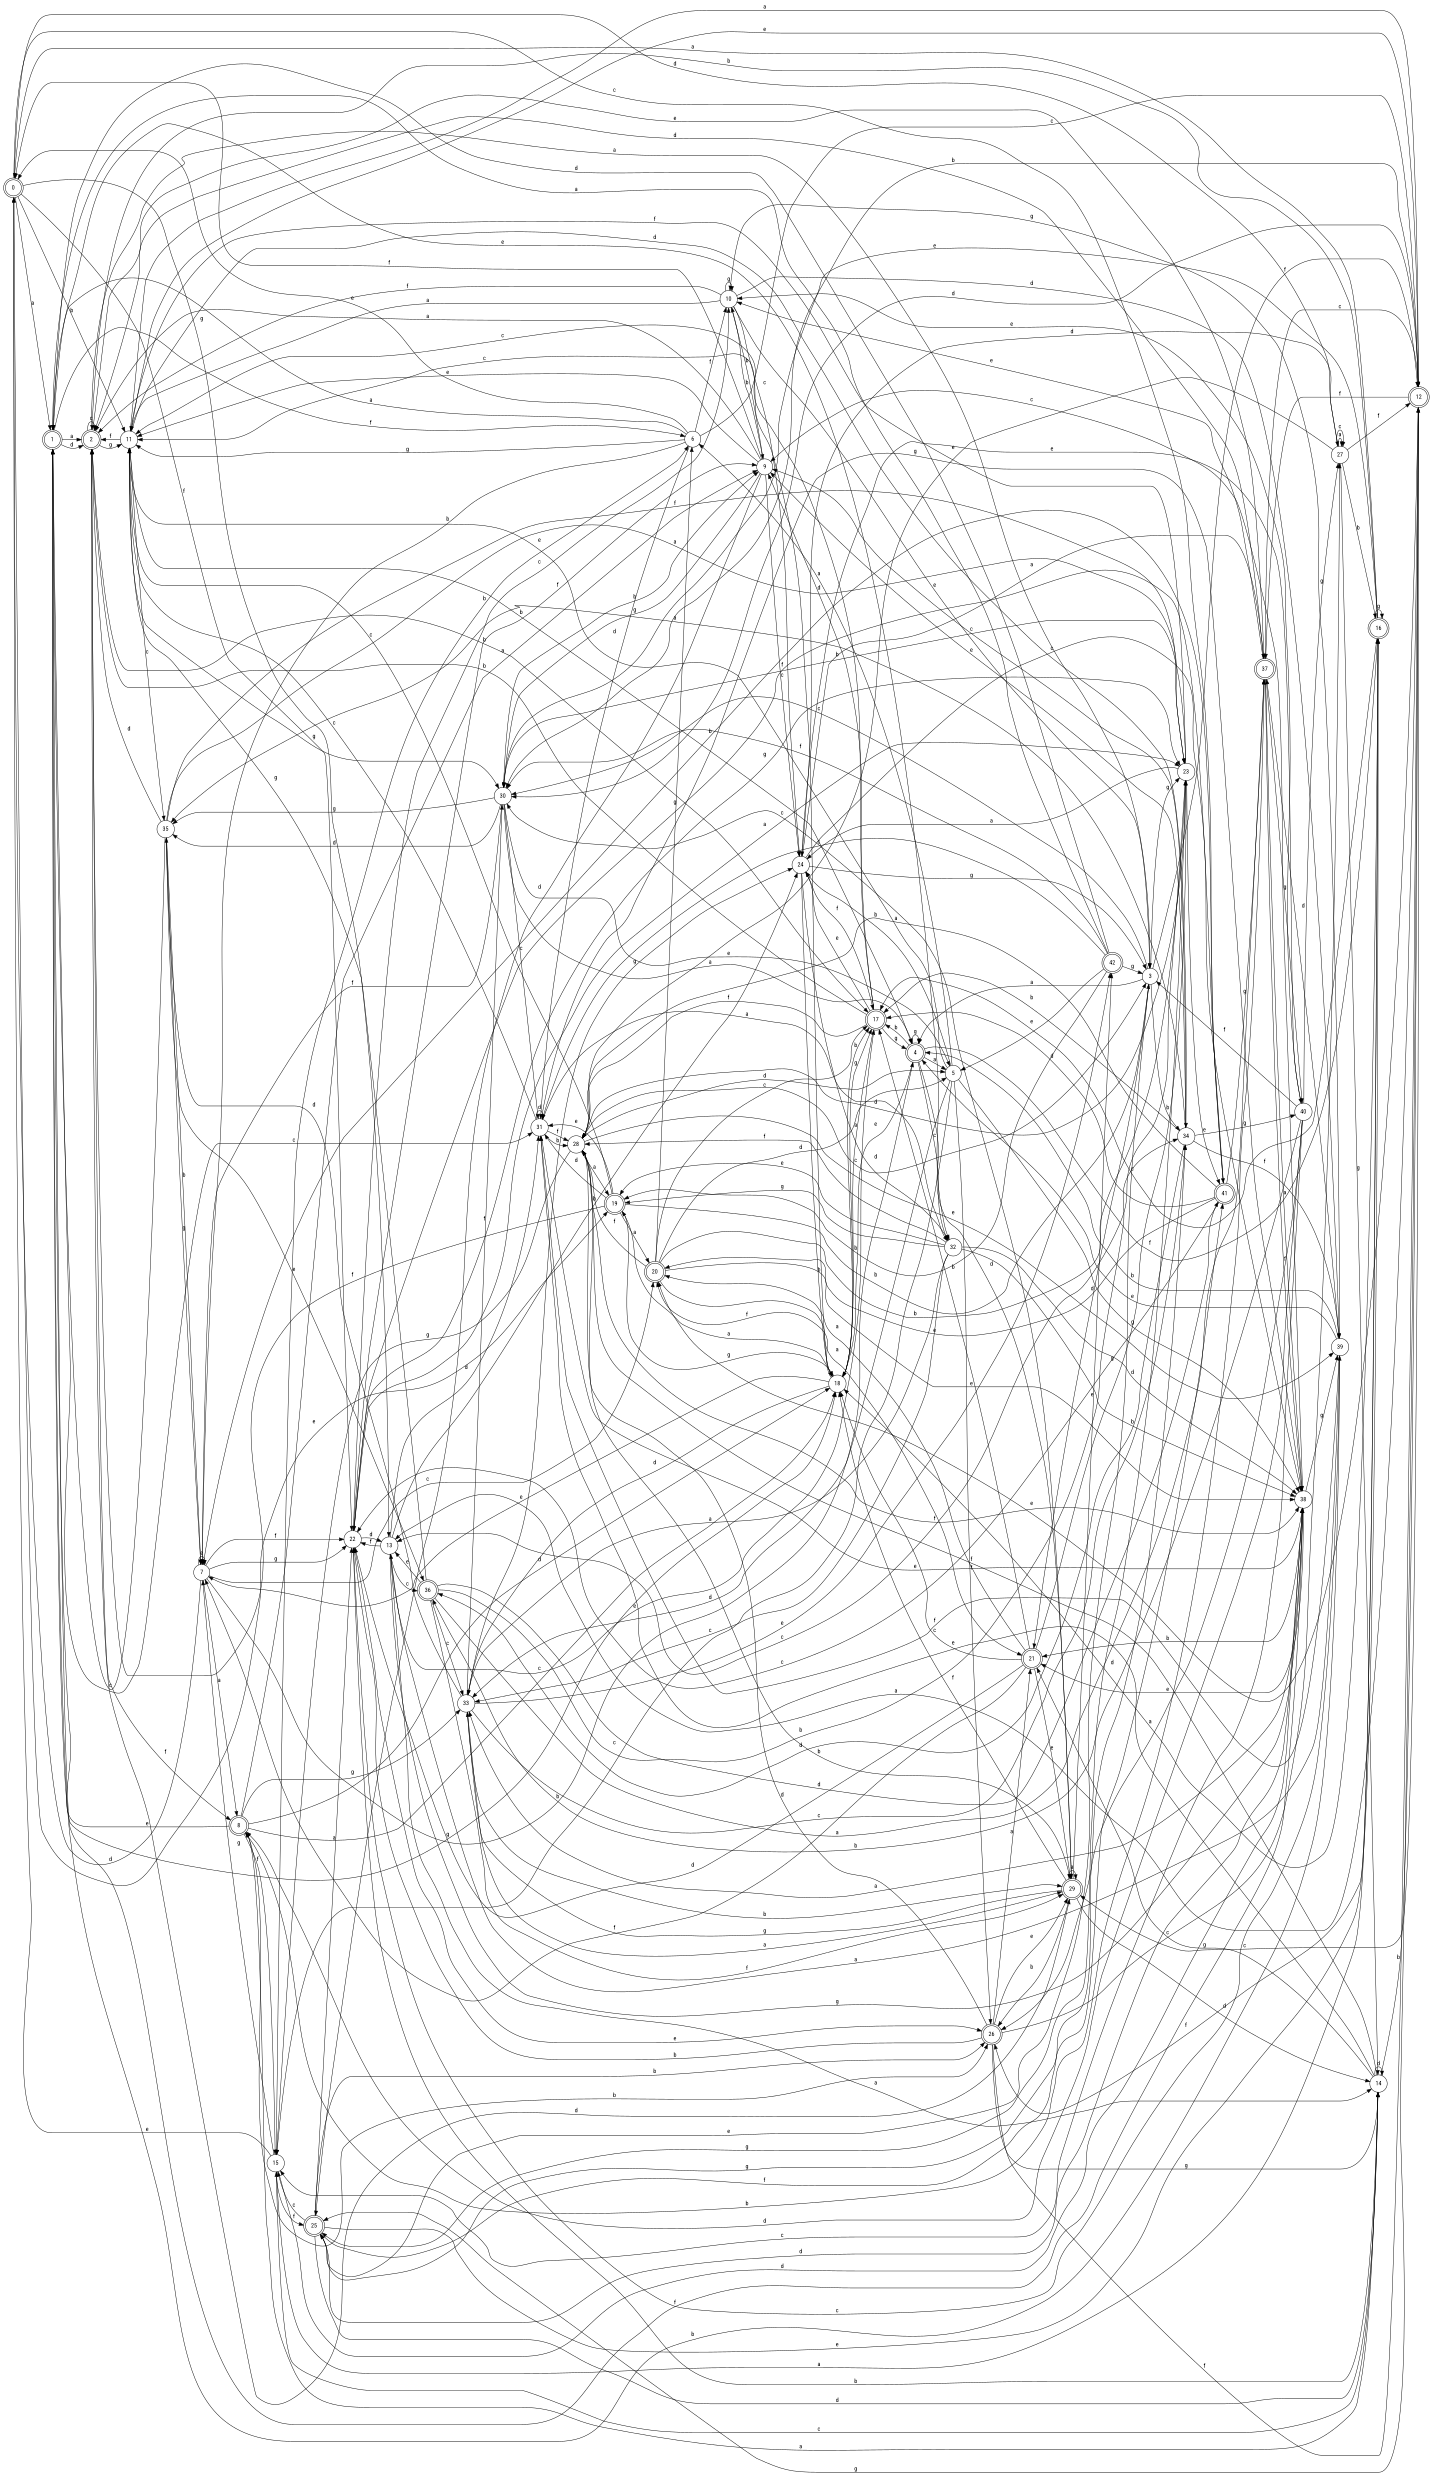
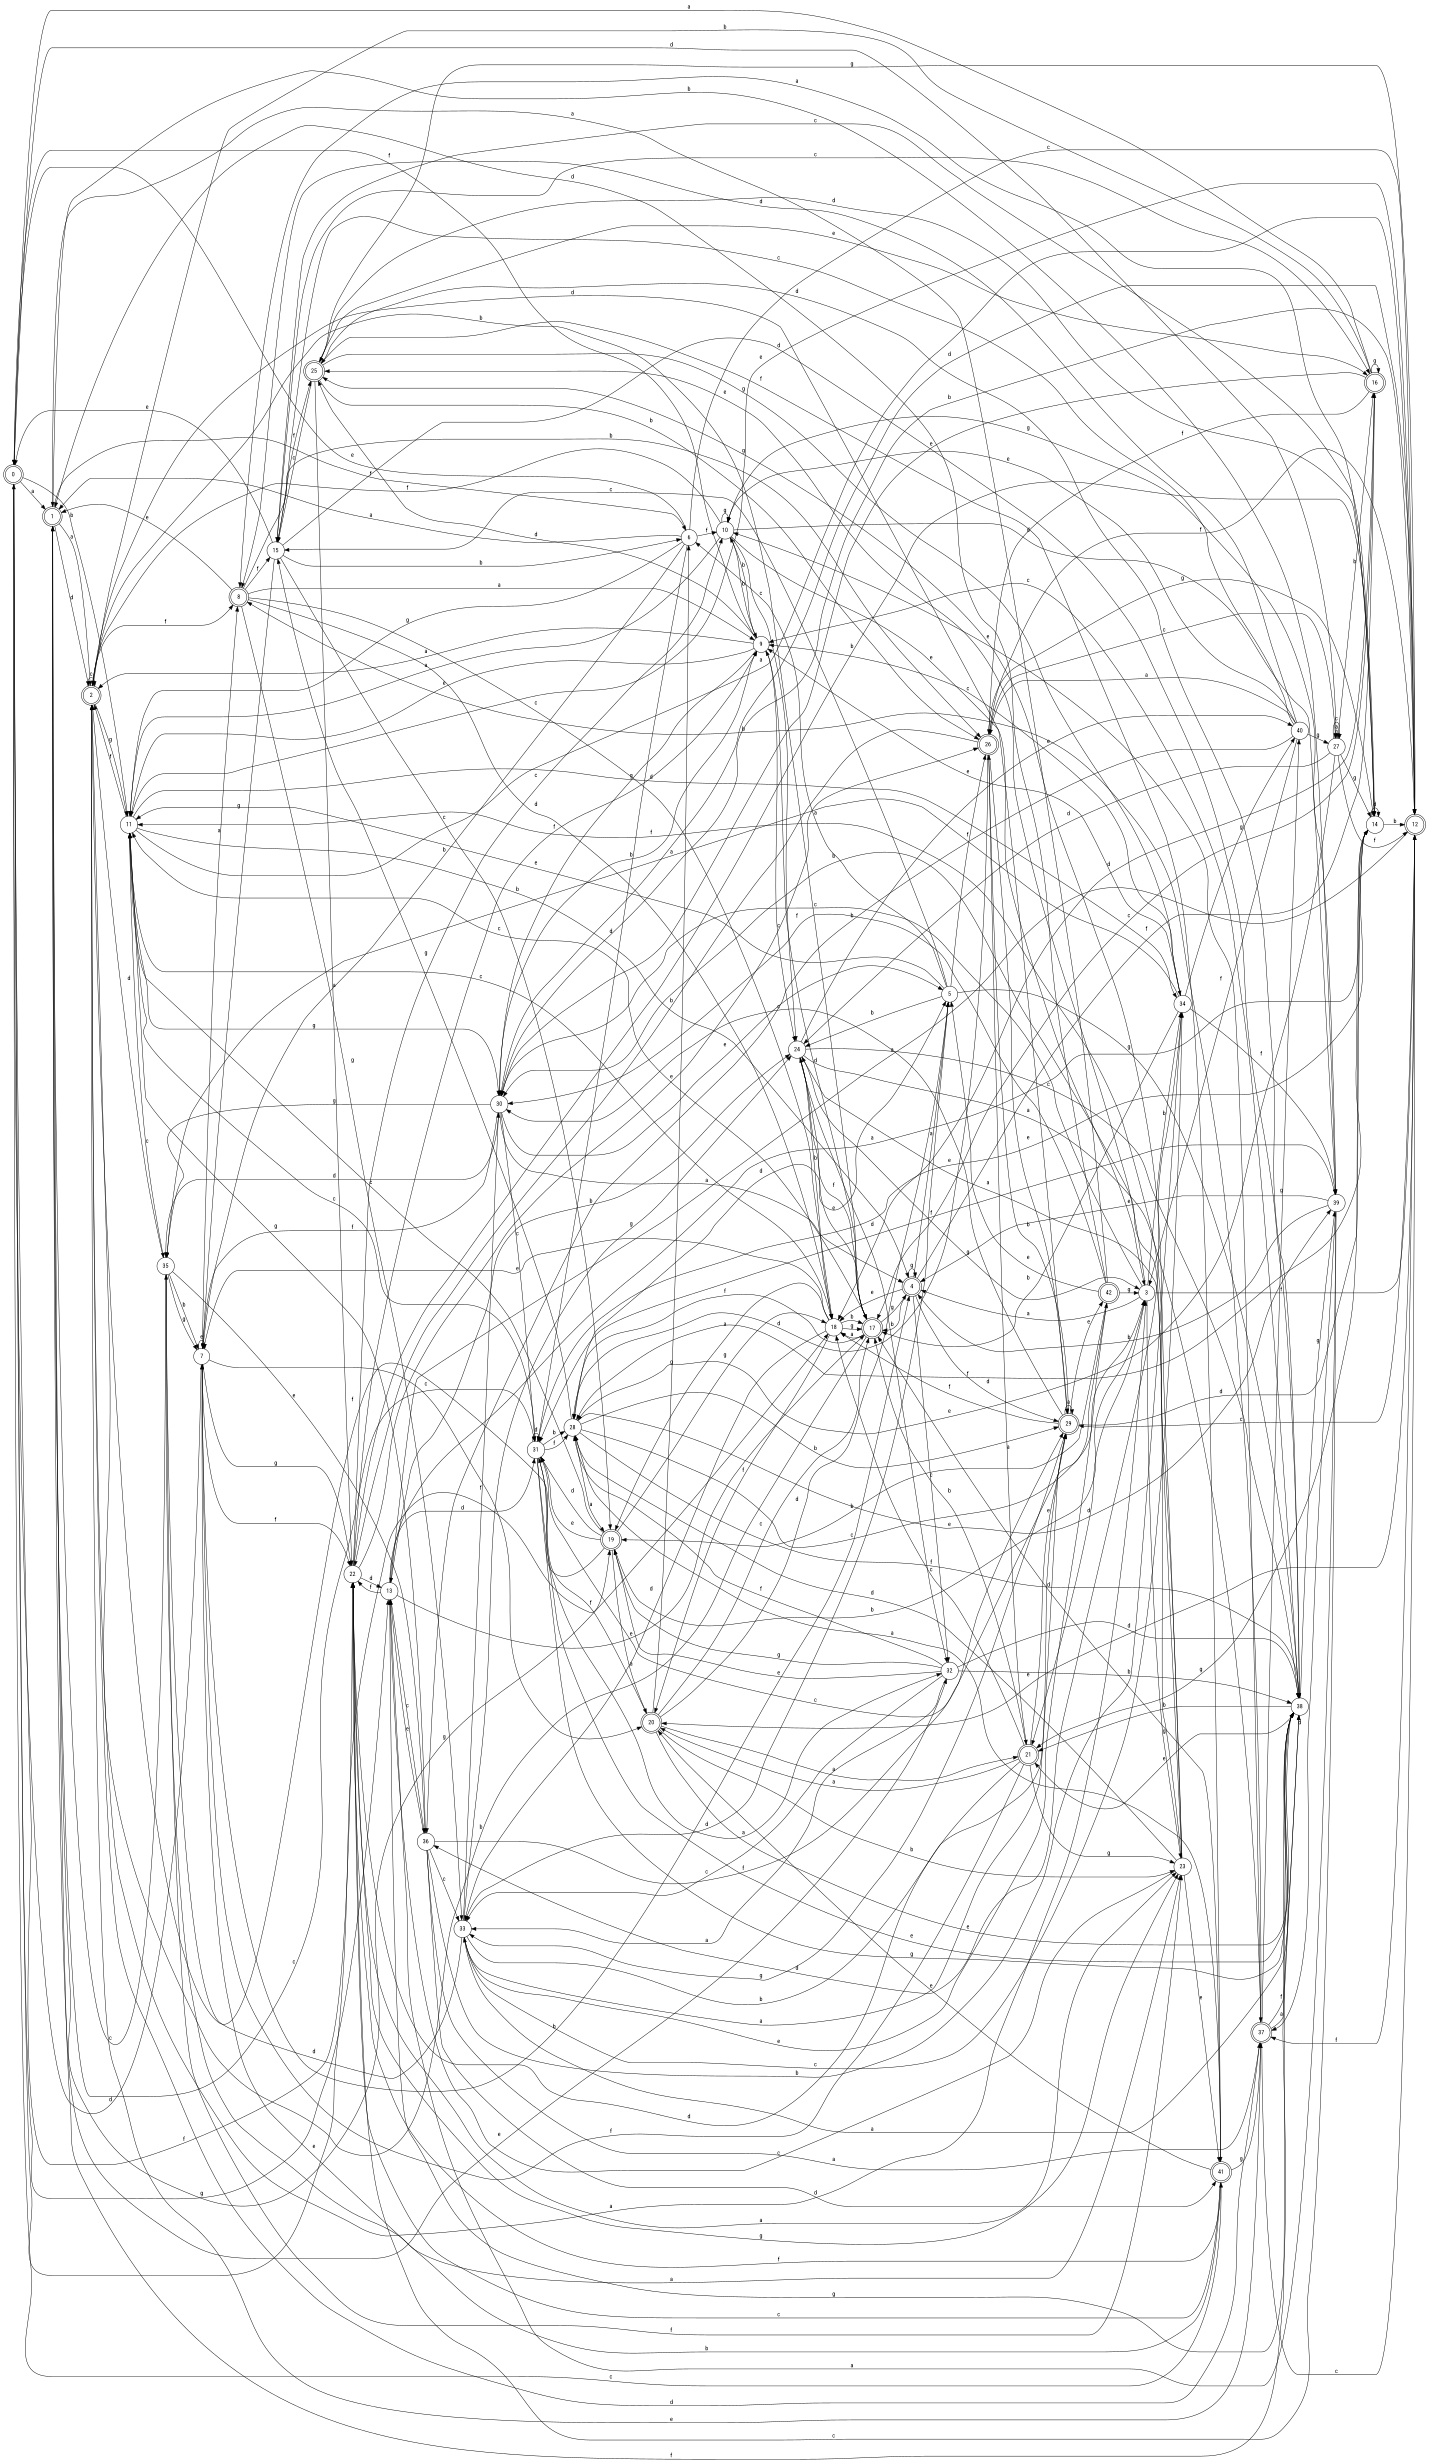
  digraph {
    fontname="Roboto Condensed"
    rankdir=LR
    node [color=black fillcolor=white fontname="Roboto Condensed" shape=circle style=filled]
    edge [fontname="Roboto Condensed"]
    n1 [label=0 shape=doublecircle style="rounded,filled"]
    n2 [label=1 shape=doublecircle style="rounded,filled"]
    n3 [label=11]
    n4 [label=13]
    n5 [label=19 shape=doublecircle style="rounded,filled"]
    n6 [label=22]
    n7 [label=27]
    n8 [label=41 shape=doublecircle style="rounded,filled"]
    n9 [label=2 shape=doublecircle style="rounded,filled"]
    n10 [label=6]
    n11 [label=18]
    n12 [label=31]
    n13 [label=32]
    n14 [label=39]
    n15 [label=4 shape=doublecircle style="rounded,filled"]
    n16 [label=12 shape=doublecircle style="rounded,filled"]
    n17 [label=30]
    n18 [label=34]
    n19 [label=35]
    n20 [label=17 shape=doublecircle style="rounded,filled"]
    n21 [label=24]
    n22 [label=38]
    n23 [label=14]
-   n24 [label=36 shape=doublecircle]
+   n24 [label=36]
    n25 [label=3]
    n26 [label=20 shape=doublecircle style="rounded,filled"]
    n27 [label=23]
    n28 [label=26 shape=doublecircle style="rounded,filled"]
    n29 [label=10]
    n30 [label=9]
    n31 [label=16 shape=doublecircle style="rounded,filled"]
    n32 [label=28]
    n33 [label=37 shape=doublecircle style="rounded,filled"]
    n34 [label=7]
    n35 [label=8 shape=doublecircle style="rounded,filled"]
    n36 [label=29 shape=doublecircle style="rounded,filled"]
    n37 [label=33]
    n38 [label=21 shape=doublecircle style="rounded,filled"]
    n39 [label=25 shape=doublecircle style="rounded,filled"]
    n40 [label=15]
    n41 [label=42 shape=doublecircle style="rounded,filled"]
    n42 [label=40]
    n43 [label=5]
    n1 -> n2 [label=a]
    n1 -> n3 [label=b]
    n1 -> n4 [label=g]
    n1 -> n5 [label=e]
    n1 -> n6 [label=f]
    n1 -> n7 [label=d]
    n1 -> n8 [label=c]
    n2 -> n9 [label=a]
    n2 -> n9 [label=d]
    n2 -> n10 [label=f]
    n2 -> n11 [label=g]
    n2 -> n12 [label=c]
    n2 -> n13 [label=e]
    n2 -> n14 [label=b]
    n3 -> n9 [label=f]
    n3 -> n15 [label=b]
    n3 -> n16 [label=a]
    n3 -> n16 [label=e]
    n3 -> n17 [label=g]
    n3 -> n18 [label=d]
    n3 -> n19 [label=c]
    n4 -> n6 [label=f]
    n4 -> n12 [label=d]
    n4 -> n20 [label=e]
    n4 -> n21 [label=b]
    n4 -> n22 [label=g]
    n4 -> n23 [label=a]
    n4 -> n24 [label=c]
    n5 -> n3 [label=c]
    n5 -> n9 [label=f]
    n5 -> n11 [label=g]
    n5 -> n12 [label=d]
    n5 -> n12 [label=e]
    n5 -> n25 [label=b]
    n5 -> n26 [label=a]
    n6 -> n4 [label=d]
    n6 -> n23 [label=b]
    n6 -> n27 [label=a]
    n6 -> n27 [label=g]
    n6 -> n28 [label=e]
    n6 -> n29 [label=c]
    n6 -> n30 [label=f]
    n7 -> n7 [label=a]
    n7 -> n7 [label=c]
    n7 -> n16 [label=f]
    n7 -> n21 [label=d]
    n7 -> n23 [label=g]
    n7 -> n31 [label=b]
    n7 -> n32 [label=e]
    n8 -> n6 [label=c]
    n8 -> n6 [label=f]
    n8 -> n20 [label=d]
    n8 -> n26 [label=e]
    n8 -> n32 [label=a]
    n8 -> n33 [label=g]
    n8 -> n34 [label=b]
    n9 -> n3 [label=g]
    n9 -> n9 [label=c]
    n9 -> n20 [label=b]
    n9 -> n25 [label=a]
    n9 -> n33 [label=e]
    n9 -> n35 [label=f]
    n9 -> n36 [label=d]
    n10 -> n1 [label=e]
    n10 -> n2 [label=a]
    n10 -> n3 [label=g]
    n10 -> n12 [label=d]
    n10 -> n16 [label=c]
    n10 -> n29 [label=f]
    n10 -> n34 [label=b]
    n11 -> n3 [label=c]
    n11 -> n5 [label=a]
    n11 -> n20 [label=b]
    n11 -> n20 [label=g]
    n11 -> n26 [label=f]
    n11 -> n34 [label=e]
    n11 -> n37 [label=d]
    n12 -> n3 [label=c]
    n12 -> n12 [label=d]
    n12 -> n13 [label=a]
    n12 -> n22 [label=e]
    n12 -> n22 [label=g]
    n12 -> n32 [label=b]
    n12 -> n32 [label=f]
    n13 -> n5 [label=e]
    n13 -> n5 [label=g]
    n13 -> n22 [label=b]
    n13 -> n22 [label=d]
    n13 -> n32 [label=f]
    n13 -> n37 [label=a]
    n13 -> n37 [label=c]
    n14 -> n4 [label=a]
    n14 -> n6 [label=c]
    n14 -> n12 [label=f]
    n14 -> n15 [label=b]
    n14 -> n15 [label=e]
    n14 -> n29 [label=g]
    n14 -> n33 [label=d]
    n15 -> n11 [label=e]
    n15 -> n13 [label=c]
    n15 -> n15 [label=g]
    n15 -> n20 [label=b]
    n15 -> n31 [label=f]
    n15 -> n36 [label=d]
    n15 -> n43 [label=a]
    n16 -> n4 [label=a]
    n16 -> n17 [label=b]
    n16 -> n17 [label=d]
    n16 -> n26 [label=e]
    n16 -> n33 [label=f]
    n16 -> n36 [label=c]
    n16 -> n39 [label=g]
    n17 -> n12 [label=c]
    n17 -> n15 [label=a]
    n17 -> n19 [label=d]
    n17 -> n19 [label=g]
    n17 -> n30 [label=b]
    n17 -> n34 [label=f]
    n17 -> n43 [label=e]
    n18 -> n14 [label=f]
    n18 -> n19 [label=a]
    n18 -> n20 [label=b]
    n18 -> n24 [label=d]
    n18 -> n30 [label=c]
    n18 -> n30 [label=e]
    n18 -> n42 [label=g]
    n19 -> n2 [label=c]
    n19 -> n9 [label=d]
    n19 -> n24 [label=e]
    n19 -> n27 [label=a]
    n19 -> n27 [label=f]
    n19 -> n34 [label=b]
    n19 -> n34 [label=g]
    n20 -> n3 [label=c]
    n20 -> n9 [label=b]
    n20 -> n11 [label=a]
    n20 -> n15 [label=g]
    n20 -> n21 [label=e]
    n20 -> n30 [label=d]
    n20 -> n32 [label=f]
    n21 -> n11 [label=b]
    n21 -> n13 [label=d]
    n21 -> n20 [label=f]
    n21 -> n22 [label=c]
    n21 -> n25 [label=g]
    n21 -> n33 [label=a]
    n21 -> n42 [label=e]
    n22 -> n2 [label=f]
    n22 -> n14 [label=g]
    n22 -> n30 [label=c]
    n22 -> n37 [label=a]
    n22 -> n38 [label=b]
    n22 -> n38 [label=e]
    n22 -> n39 [label=d]
    n23 -> n12 [label=e]
    n23 -> n16 [label=b]
    n23 -> n23 [label=d]
    n23 -> n32 [label=f]
    n23 -> n35 [label=a]
    n23 -> n38 [label=g]
    n23 -> n40 [label=c]
    n24 -> n3 [label=g]
    n24 -> n4 [label=e]
    n24 -> n8 [label=d]
    n24 -> n18 [label=b]
    n24 -> n33 [label=a]
    n24 -> n36 [label=f]
    n24 -> n37 [label=c]
    n25 -> n15 [label=a]
    n25 -> n16 [label=f]
    n25 -> n17 [label=c]
    n25 -> n18 [label=b]
    n25 -> n27 [label=g]
    n25 -> n38 [label=d]
    n25 -> n39 [label=e]
    n26 -> n10 [label=g]
    n26 -> n20 [label=c]
    n26 -> n22 [label=e]
    n26 -> n27 [label=b]
-   n26 -> n32 [label=f]
+   n26 -> n12 [label=f]
    n26 -> n38 [label=a]
    n26 -> n43 [label=d]
    n27 -> n3 [label=f]
    n27 -> n4 [label=c]
    n27 -> n8 [label=e]
    n27 -> n17 [label=b]
    n27 -> n21 [label=a]
    n27 -> n32 [label=d]
    n27 -> n39 [label=g]
    n28 -> n6 [label=b]
    n28 -> n7 [label=c]
    n28 -> n16 [label=f]
    n28 -> n23 [label=g]
    n28 -> n32 [label=d]
    n28 -> n36 [label=e]
    n28 -> n38 [label=a]
    n29 -> n3 [label=a]
    n29 -> n9 [label=f]
    n29 -> n14 [label=d]
    n29 -> n21 [label=c]
    n29 -> n25 [label=e]
    n29 -> n29 [label=g]
    n29 -> n30 [label=b]
    n30 -> n1 [label=f]
    n30 -> n3 [label=e]
    n30 -> n9 [label=a]
    n30 -> n17 [label=g]
    n30 -> n21 [label=c]
    n30 -> n29 [label=b]
    n30 -> n39 [label=d]
    n31 -> n1 [label=a]
    n31 -> n9 [label=b]
    n31 -> n11 [label=d]
    n31 -> n17 [label=e]
    n31 -> n20 [label=c]
    n31 -> n28 [label=f]
    n31 -> n31 [label=g]
    n32 -> n5 [label=a]
    n32 -> n14 [label=e]
    n32 -> n22 [label=f]
    n32 -> n25 [label=c]
    n32 -> n36 [label=b]
    n32 -> n40 [label=g]
    n32 -> n43 [label=d]
    n33 -> n9 [label=d]
    n33 -> n16 [label=c]
    n33 -> n22 [label=a]
    n33 -> n22 [label=f]
    n33 -> n29 [label=e]
    n33 -> n35 [label=b]
    n33 -> n42 [label=g]
    n34 -> n1 [label=d]
    n34 -> n6 [label=f]
    n34 -> n6 [label=g]
    n34 -> n15 [label=b]
    n34 -> n26 [label=c]
    n34 -> n34 [label=e]
    n34 -> n35 [label=a]
    n35 -> n2 [label=e]
    n35 -> n11 [label=c]
    n35 -> n11 [label=d]
    n35 -> n28 [label=b]
    n35 -> n30 [label=a]
    n35 -> n37 [label=g]
    n35 -> n40 [label=f]
    n36 -> n11 [label=f]
    n36 -> n17 [label=c]
    n36 -> n23 [label=d]
    n36 -> n28 [label=b]
    n36 -> n36 [label=a]
    n36 -> n37 [label=g]
    n36 -> n41 [label=e]
    n37 -> n17 [label=f]
    n37 -> n18 [label=c]
    n37 -> n19 [label=d]
    n37 -> n21 [label=g]
    n37 -> n36 [label=a]
    n37 -> n36 [label=b]
    n37 -> n41 [label=e]
    n38 -> n6 [label=d]
    n38 -> n11 [label=c]
    n38 -> n20 [label=b]
    n38 -> n26 [label=a]
    n38 -> n27 [label=g]
    n38 -> n34 [label=f]
    n38 -> n36 [label=e]
    n39 -> n6 [label=a]
    n39 -> n8 [label=f]
    n39 -> n18 [label=g]
    n39 -> n23 [label=d]
    n39 -> n28 [label=b]
    n39 -> n31 [label=e]
    n39 -> n40 [label=c]
    n40 -> n1 [label=e]
+   n40 -> n5 [label=c]
    n40 -> n10 [label=b]
    n40 -> n22 [label=d]
-   n40 -> n31 [label=a]
+   n40 -> n31 [label=c]
    n40 -> n34 [label=g]
    n40 -> n39 [label=f]
    n41 -> n2 [label=a]
    n41 -> n2 [label=d]
    n41 -> n5 [label=b]
    n41 -> n12 [label=c]
    n41 -> n17 [label=f]
    n41 -> n25 [label=g]
    n41 -> n43 [label=e]
    n42 -> n7 [label=g]
    n42 -> n24 [label=b]
    n42 -> n25 [label=f]
    n42 -> n28 [label=a]
    n42 -> n29 [label=e]
    n42 -> n35 [label=d]
    n42 -> n40 [label=c]
    n43 -> n3 [label=e]
    n43 -> n10 [label=a]
    n43 -> n21 [label=b]
    n43 -> n22 [label=g]
    n43 -> n28 [label=f]
    n43 -> n37 [label=d]
    n43 -> n40 [label=c]
  }
